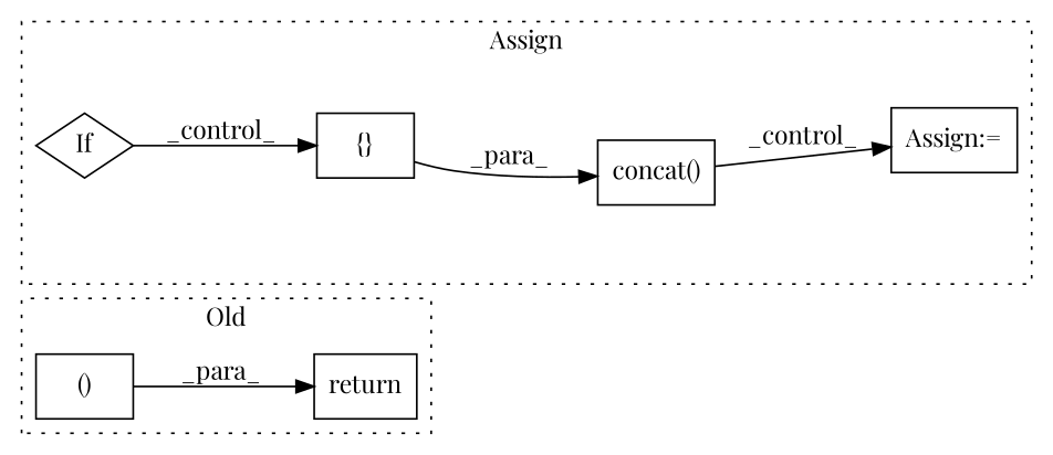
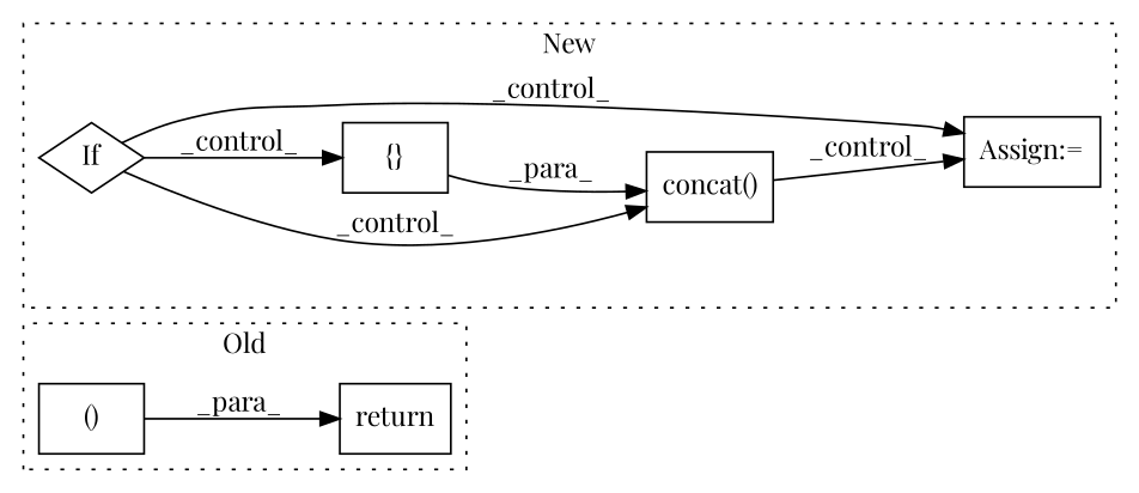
  digraph {
    fontname="Playfair Display"
    rankdir=LR
    node [fontname="Playfair Display" l=3 shape=box]
    edge [fontname="Playfair Display"]
    n1 [a=54 l=43 label="()" s=102673]
    n2 [a=93 l=7 label=return s=102657]
    n3 [a=75 l="14,10" label="concat()" s="104228,104279"]
    n4 [a=68 label="Assign:=" s=104225]
    n5 [a=59 l="1,0" label="{}" s="104242,104278"]
    n6 [a=96 label=If s=104087 shape=diamond]
    subgraph cluster_1 {
      label=Old
      style=dotted
      n1
      n2
    }
    subgraph cluster_2 {
-     label=Assign
+     label=New
      style=dotted
      n3
      n4
      n5
      n6
    }
    n1 -> n2 [label=_para_]
    n3 -> n4 [label=_control_]
    n5 -> n3 [label=_para_]
+   n6 -> n3 [label=_control_]
+   n6 -> n4 [label=_control_]
    n6 -> n5 [label=_control_]
  }
